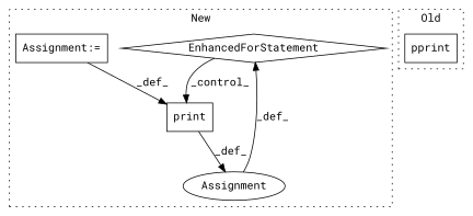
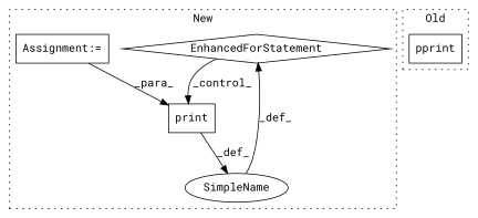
  digraph {
    fontname="Roboto Mono"
    node [a=32 fontname="Roboto Mono" l=1 shape=box]
    edge [fontname="Roboto Mono"]
    n1 [a=70 l="61,2" label=EnhancedForStatement s="11327,11418" shape=diamond]
-   n2 [a=42 label=Assignment s=11404 shape=ellipse]
+   n2 [a=42 label=SimpleName s=11404 shape=ellipse]
    n3 [l="6,2" label=print s="11579,11733"]
    n4 [a=7 label="Assignment:=" s=9561]
    n5 [l="7,1" label=pprint s="11405,11422"]
    subgraph cluster_1 {
      label=New
      style=dotted
      n1
      n2
      n3
      n4
    }
    subgraph cluster_2 {
      label=Old
      style=dotted
      n5
    }
    n1 -> n3 [label=_control_]
    n2 -> n1 [label=_def_]
    n3 -> n2 [label=_def_]
-   n4 -> n3 [label=_def_]
+   n4 -> n3 [label=_para_]
  }
